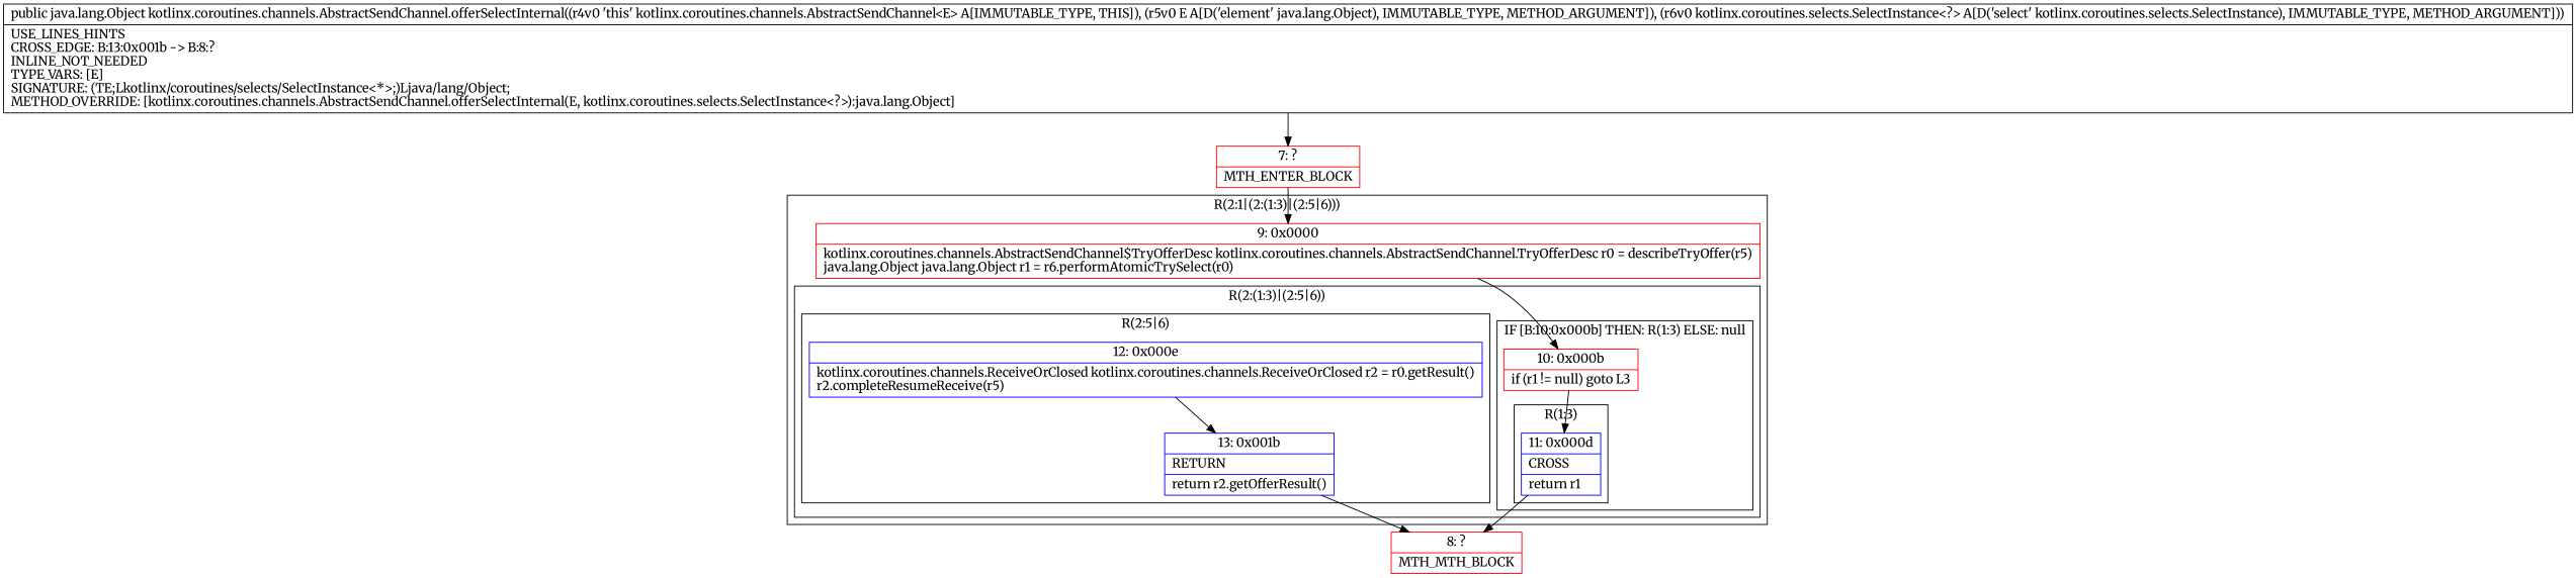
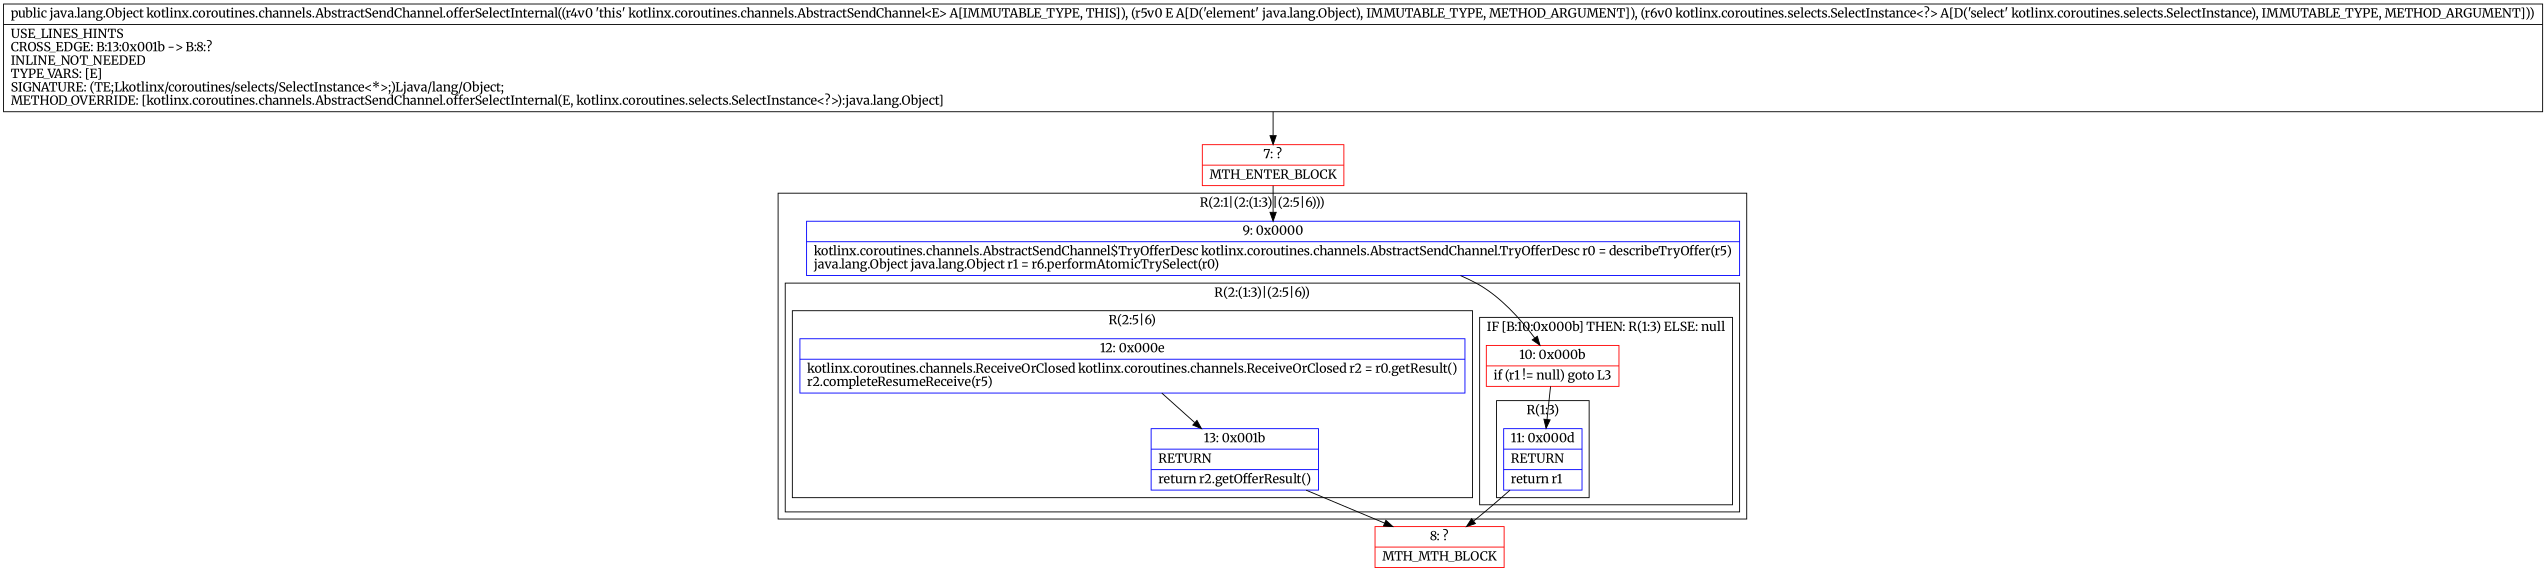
  digraph {
    fontname=Merriweather
    node [color=blue fontname=Merriweather shape=record]
    edge [fontname=Merriweather]
-   n1 [label="{11\:\ 0x000d|CROSS\l|return r1\l}"]
+   n1 [label="{11\:\ 0x000d|RETURN\l|return r1\l}"]
    n2 [color=red label="{10\:\ 0x000b|if (r1 != null) goto L3\l}"]
    n3 [label="{12\:\ 0x000e|kotlinx.coroutines.channels.ReceiveOrClosed kotlinx.coroutines.channels.ReceiveOrClosed r2 = r0.getResult()\lr2.completeResumeReceive(r5)\l}"]
    n4 [label="{13\:\ 0x001b|RETURN\l|return r2.getOfferResult()\l}"]
-   n5 [color=red label="{9\:\ 0x0000|kotlinx.coroutines.channels.AbstractSendChannel$TryOfferDesc kotlinx.coroutines.channels.AbstractSendChannel.TryOfferDesc r0 = describeTryOffer(r5)\ljava.lang.Object java.lang.Object r1 = r6.performAtomicTrySelect(r0)\l}"]
+   n5 [label="{9\:\ 0x0000|kotlinx.coroutines.channels.AbstractSendChannel$TryOfferDesc kotlinx.coroutines.channels.AbstractSendChannel.TryOfferDesc r0 = describeTryOffer(r5)\ljava.lang.Object java.lang.Object r1 = r6.performAtomicTrySelect(r0)\l}"]
    n6 [color=red label="{8\:\ ?|MTH_MTH_BLOCK\l}"]
    n7 [color=red label="{7\:\ ?|MTH_ENTER_BLOCK\l}"]
    n8 [label="{public java.lang.Object kotlinx.coroutines.channels.AbstractSendChannel.offerSelectInternal((r4v0 'this' kotlinx.coroutines.channels.AbstractSendChannel\<E\> A[IMMUTABLE_TYPE, THIS]), (r5v0 E A[D('element' java.lang.Object), IMMUTABLE_TYPE, METHOD_ARGUMENT]), (r6v0 kotlinx.coroutines.selects.SelectInstance\<?\> A[D('select' kotlinx.coroutines.selects.SelectInstance), IMMUTABLE_TYPE, METHOD_ARGUMENT]))  | USE_LINES_HINTS\lCROSS_EDGE: B:13:0x001b \-\> B:8:?\lINLINE_NOT_NEEDED\lTYPE_VARS: [E]\lSIGNATURE: (TE;Lkotlinx\/coroutines\/selects\/SelectInstance\<*\>;)Ljava\/lang\/Object;\lMETHOD_OVERRIDE: [kotlinx.coroutines.channels.AbstractSendChannel.offerSelectInternal(E, kotlinx.coroutines.selects.SelectInstance\<?\>):java.lang.Object]\l}" color=""]
    subgraph cluster_1 {
      label="R(2:1|(2:(1:3)|(2:5|6)))"
      n5
      subgraph cluster_2 {
        label="R(2:(1:3)|(2:5|6))"
        subgraph cluster_3 {
          label="IF [B:10:0x000b] THEN: R(1:3) ELSE: null"
          n2
          subgraph cluster_4 {
            label="R(1:3)"
            n1
          }
        }
        subgraph cluster_5 {
          label="R(2:5|6)"
          n3
          n4
        }
      }
    }
    n1 -> n6
    n2 -> n1
    n3 -> n4
    n4 -> n6
    n5 -> n2
    n7 -> n5
    n8 -> n7
  }
